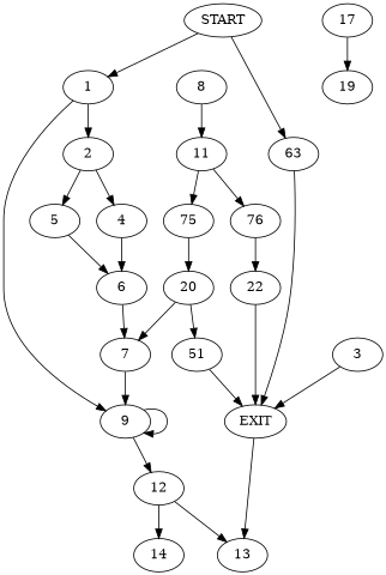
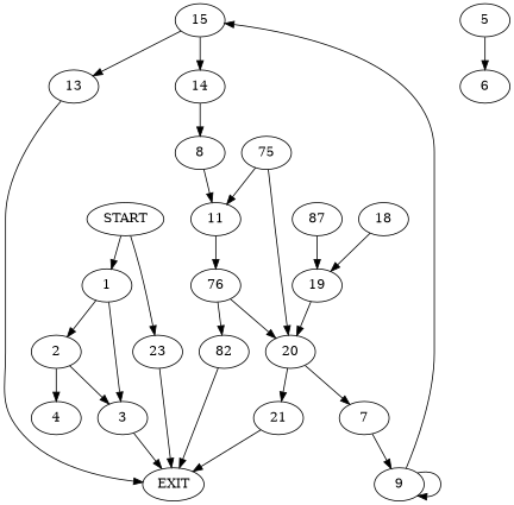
  digraph {
    n1 [label=START]
    1
-   23 [label=63]
+   23
    2
    3
    n6 [label=EXIT]
    4
    5
    6
    7
    9
    8
    11
-   12
+   12 [label=15]
    n15 [label=75]
    n16 [label=76]
    13
    14
-   17
+   17 [label=87]
    19
+   18
    20
-   22
-   21 [label=51]
+   22 [label=82]
+   21
    n1 -> 1
    n1 -> 23
    1 -> 2
-   1 -> 9
+   1 -> 3
    23 -> n6
    2 -> 4
-   2 -> 5
+   2 -> 3
    3 -> n6
-   4 -> 6
    5 -> 6
-   6 -> 7
    7 -> 9
    9 -> 9
    9 -> 12
    8 -> 11
-   11 -> n15
+   n15 -> 11
    11 -> n16
    12 -> 13
    12 -> 14
    n15 -> 20
+   n16 -> 20
    n16 -> 22
-   n6 -> 13
+   13 -> n6
+   14 -> 8
    17 -> 19
+   19 -> 20
+   18 -> 19
    20 -> 7
    20 -> 21
    22 -> n6
    21 -> n6
  }
